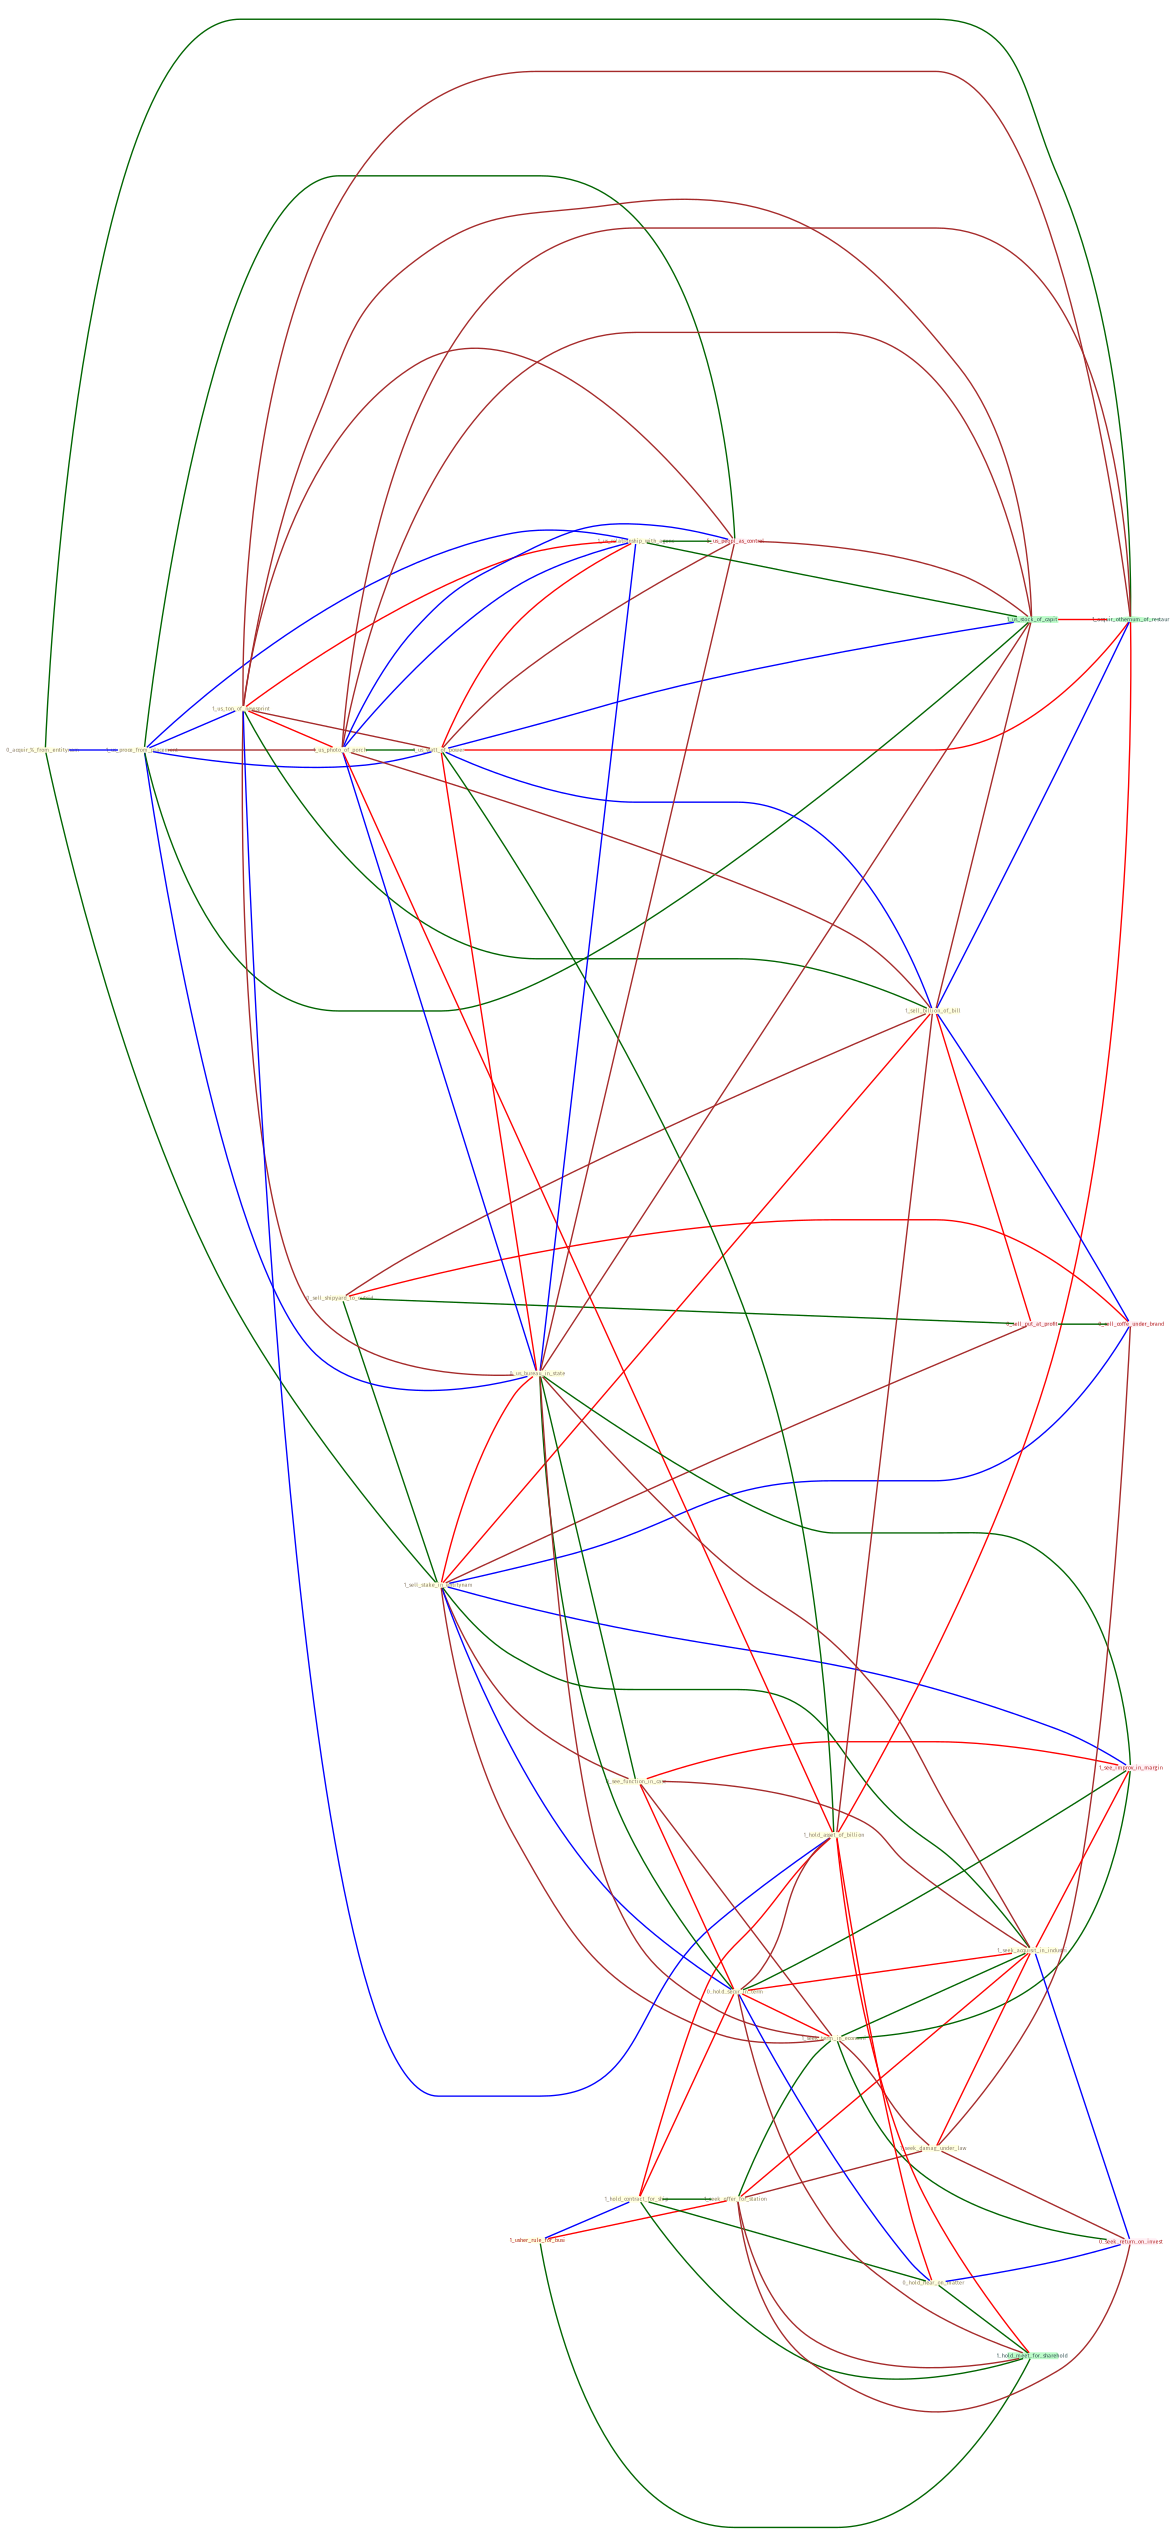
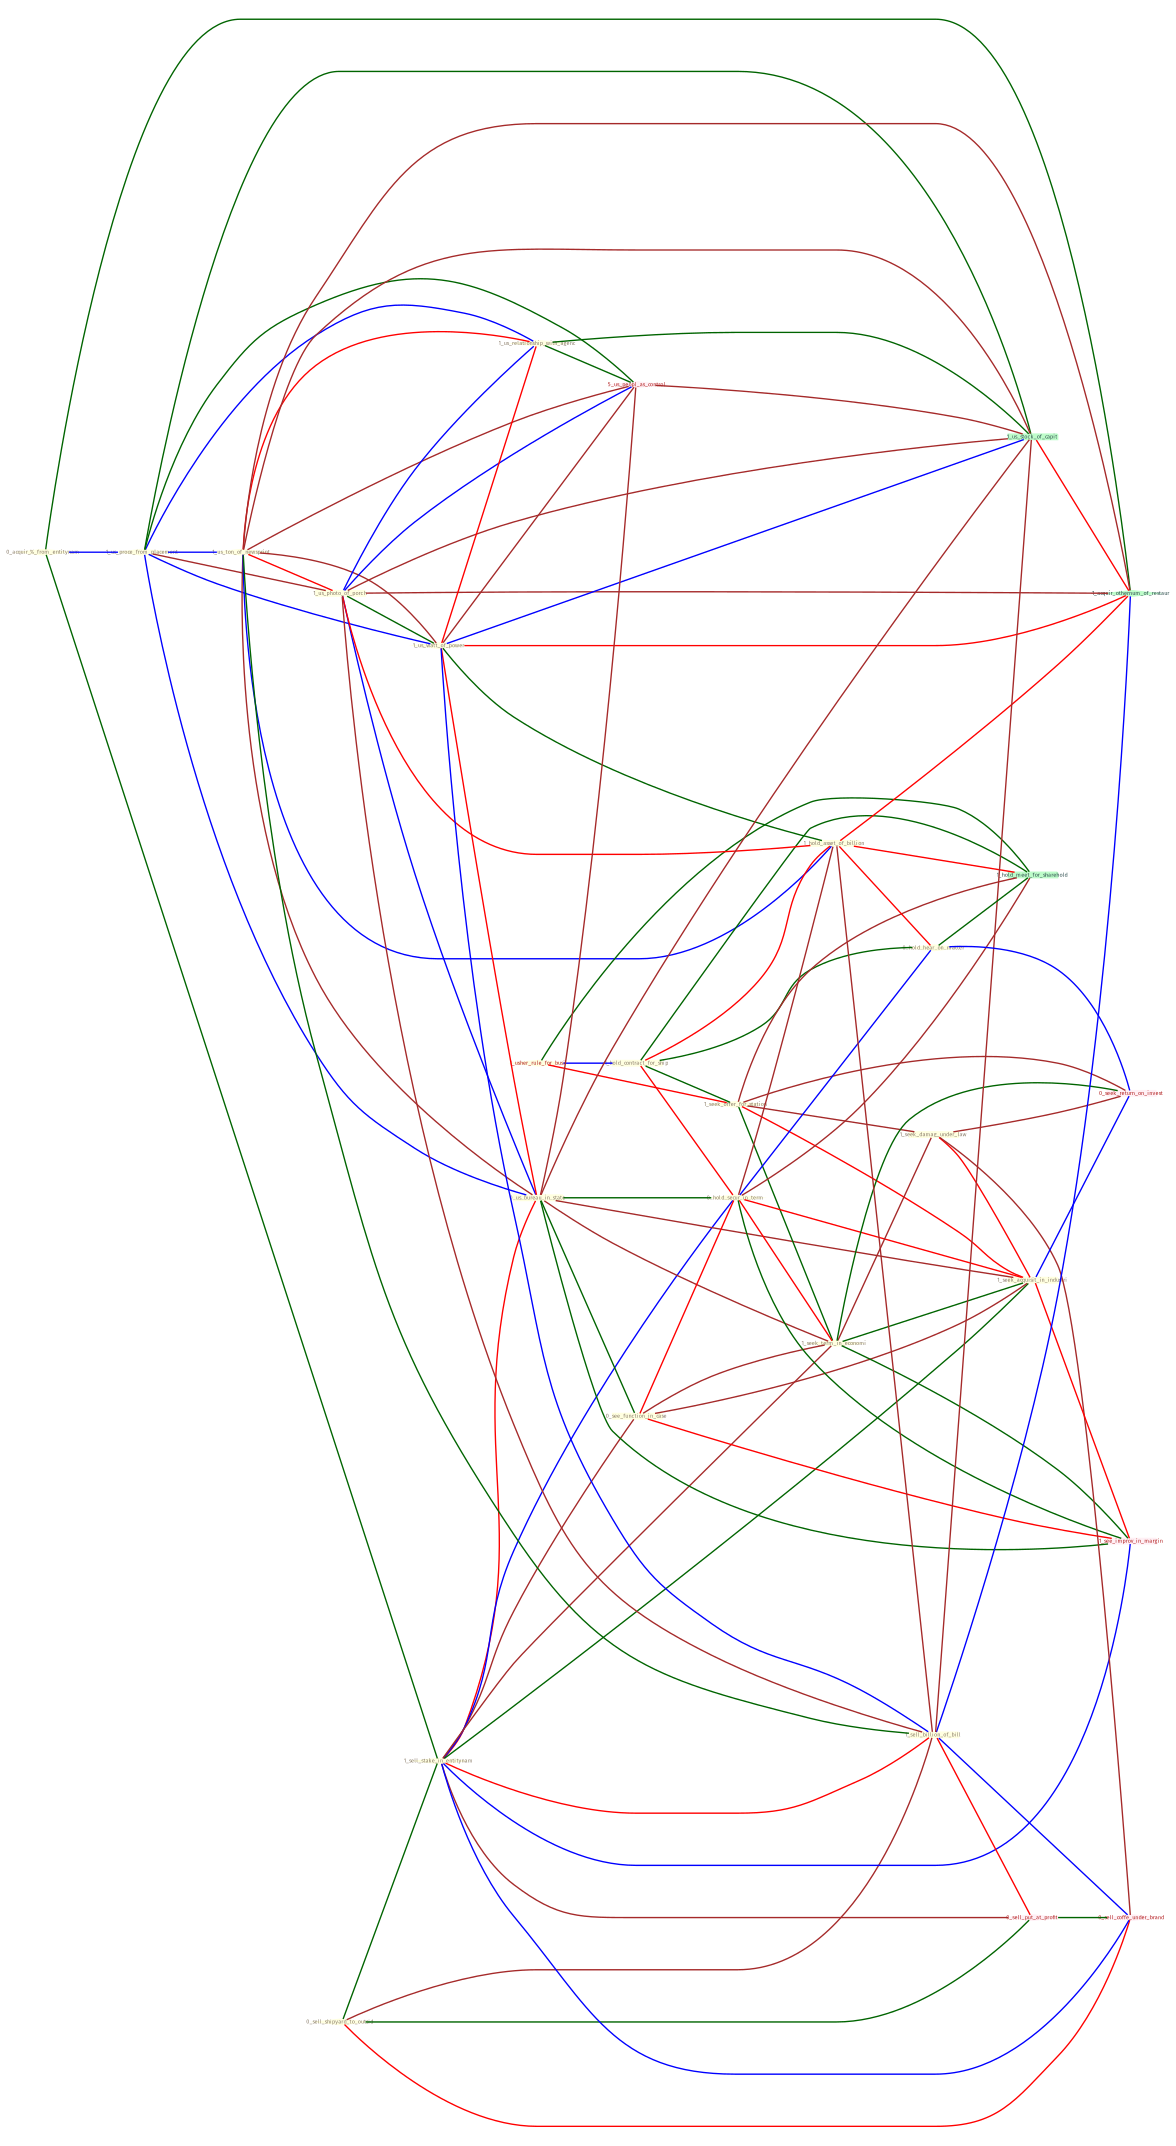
  graph {
    fontname="Fira Sans"
    rankdir=LR
    node [color="#ffffe0" fixedsize=true fontcolor="#8b7d6b" fontname="Fira Sans" fontsize=4 shape=diamond style=filled]
    edge [color=brown fontname="Fira Sans" w=1]
    "0_acquir_%_from_entitynam " [height=.06 width=.5]
    "0_sell_shipyard_to_outsid " [height=.06 width=.5]
    "1_us_proce_from_placement " [height=.06 width=.5]
    "1_sell_stake_in_entitynam " [height=.06 width=.5]
    "1_us_ton_of_newsprint " [height=.06 width=.5]
    "1_usher_rule_for_busi " [fontcolor="#b22222" height=.06 width=.5]
    "1_hold_contract_for_ship " [height=.06 shape=note width=.5]
    "1_us_photo_of_porch " [height=.06 shape=note width=.5]
    "1_us_watt_of_power " [height=.06 width=.5]
    "0_us_bureau_in_state " [height=.06 shape=note width=.5]
    "0_see_function_in_case " [height=.06 shape=note width=.5]
    "1_seek_offer_for_station " [height=.06 width=.5]
    "0_hold_secur_in_term " [height=.06 width=.5]
    "1_us_relationship_with_agenc " [height=.06 width=.5]
    "1_seek_term_in_economi " [height=.06 width=.5]
    "1_hold_asset_of_billion " [height=.06 shape=note width=.5]
    "1_seek_damag_under_law " [height=.06 shape=note width=.5]
    "1_seek_acquisit_in_industri " [height=.06 shape=note width=.5]
    "1_sell_billion_of_bill " [height=.06 shape=note width=.5]
    "0_hold_hear_on_matter " [height=.06 width=.5]
    n21 [color="#fff0f5" fontcolor="#b22222" height=.06 label="5_us_peopl_as_control" width=.5]
    "0_sell_put_at_profit " [color="#fff0f5" fontcolor="#b22222" height=.06 width=.5]
    "0_seek_return_on_invest " [color="#fff0f5" fontcolor="#b22222" height=.06 shape=note width=.5]
    "1_see_improv_in_margin " [color="#fff0f5" fontcolor="#b22222" height=.06 shape=note width=.5]
    "0_sell_coffe_under_brand " [color="#fff0f5" fontcolor="#b22222" height=.06 width=.5]
    "1_acquir_othernum_of_restaur " [color="#BDFCC9" fontcolor="#2f4f4f" height=.06 width=.5]
    "1_us_stock_of_capit " [color="#BDFCC9" fontcolor="#2f4f4f" height=.06 shape=note width=.5]
    "1_hold_meet_for_sharehold " [color="#BDFCC9" fontcolor="#2f4f4f" height=.06 shape=note width=.5]
    subgraph sub_1 {
      "0_acquir_%_from_entitynam "
      "0_sell_shipyard_to_outsid "
      "1_us_proce_from_placement "
      "1_sell_stake_in_entitynam "
      "1_us_ton_of_newsprint "
      "1_usher_rule_for_busi "
      "1_hold_contract_for_ship "
      "1_us_photo_of_porch "
      "1_us_watt_of_power "
      "0_us_bureau_in_state "
      "0_see_function_in_case "
      "1_seek_offer_for_station "
      "0_hold_secur_in_term "
      "1_us_relationship_with_agenc "
      "1_seek_term_in_economi "
      "1_hold_asset_of_billion "
      "1_seek_damag_under_law "
      "1_seek_acquisit_in_industri "
      "1_sell_billion_of_bill "
      "0_hold_hear_on_matter "
    }
    subgraph sub_2 {
      n21
      "0_sell_put_at_profit "
      "0_seek_return_on_invest "
      "1_see_improv_in_margin "
      "0_sell_coffe_under_brand "
    }
    "0_acquir_%_from_entitynam " -- "1_us_proce_from_placement " [color=blue]
    "0_acquir_%_from_entitynam " -- "1_sell_stake_in_entitynam " [color=darkgreen]
    "0_acquir_%_from_entitynam " -- "1_acquir_othernum_of_restaur " [color=darkgreen]
    "0_sell_shipyard_to_outsid " -- "1_sell_stake_in_entitynam " [color=darkgreen]
    "0_sell_shipyard_to_outsid " -- "1_sell_billion_of_bill "
    "0_sell_shipyard_to_outsid " -- "0_sell_put_at_profit " [color=darkgreen]
    "0_sell_shipyard_to_outsid " -- "0_sell_coffe_under_brand " [color=red]
    "1_us_proce_from_placement " -- "1_us_ton_of_newsprint " [color=blue]
    "1_us_proce_from_placement " -- "1_us_photo_of_porch "
    "1_us_proce_from_placement " -- "1_us_watt_of_power " [color=blue]
    "1_us_proce_from_placement " -- "0_us_bureau_in_state " [color=blue]
    "1_us_proce_from_placement " -- "1_us_relationship_with_agenc " [color=blue]
    "1_us_proce_from_placement " -- n21 [color=darkgreen]
    "1_us_proce_from_placement " -- "1_us_stock_of_capit " [color=darkgreen]
    "1_sell_stake_in_entitynam " -- "0_us_bureau_in_state " [color=red]
    "1_sell_stake_in_entitynam " -- "0_see_function_in_case "
    "1_sell_stake_in_entitynam " -- "0_hold_secur_in_term " [color=blue]
    "1_sell_stake_in_entitynam " -- "1_seek_term_in_economi "
    "1_sell_stake_in_entitynam " -- "1_seek_acquisit_in_industri " [color=darkgreen]
    "1_sell_stake_in_entitynam " -- "1_sell_billion_of_bill " [color=red]
    "1_sell_stake_in_entitynam " -- "0_sell_put_at_profit "
    "1_sell_stake_in_entitynam " -- "1_see_improv_in_margin " [color=blue]
    "1_sell_stake_in_entitynam " -- "0_sell_coffe_under_brand " [color=blue]
    "1_us_ton_of_newsprint " -- "1_us_photo_of_porch " [color=red w=2]
    "1_us_ton_of_newsprint " -- "1_us_watt_of_power " [w=2]
    "1_us_ton_of_newsprint " -- "0_us_bureau_in_state "
    "1_us_ton_of_newsprint " -- "1_us_relationship_with_agenc " [color=red]
    "1_us_ton_of_newsprint " -- "1_hold_asset_of_billion " [color=blue]
    "1_us_ton_of_newsprint " -- "1_sell_billion_of_bill " [color=darkgreen]
    "1_us_ton_of_newsprint " -- n21
    "1_us_ton_of_newsprint " -- "1_acquir_othernum_of_restaur "
    "1_us_ton_of_newsprint " -- "1_us_stock_of_capit " [w=2]
    "1_usher_rule_for_busi " -- "1_hold_contract_for_ship " [color=blue]
    "1_usher_rule_for_busi " -- "1_seek_offer_for_station " [color=red]
    "1_usher_rule_for_busi " -- "1_hold_meet_for_sharehold " [color=darkgreen]
    "1_hold_contract_for_ship " -- "1_seek_offer_for_station " [color=darkgreen]
    "1_hold_contract_for_ship " -- "0_hold_secur_in_term " [color=red]
    "1_hold_contract_for_ship " -- "1_hold_asset_of_billion " [color=red]
    "1_hold_contract_for_ship " -- "0_hold_hear_on_matter " [color=darkgreen]
    "1_hold_contract_for_ship " -- "1_hold_meet_for_sharehold " [color=darkgreen w=2]
    "1_us_photo_of_porch " -- "1_us_watt_of_power " [color=darkgreen w=2]
    "1_us_photo_of_porch " -- "0_us_bureau_in_state " [color=blue]
    "1_us_photo_of_porch " -- "1_us_relationship_with_agenc " [color=blue]
    "1_us_photo_of_porch " -- "1_hold_asset_of_billion " [color=red]
    "1_us_photo_of_porch " -- "1_sell_billion_of_bill "
    "1_us_photo_of_porch " -- n21 [color=blue]
    "1_us_photo_of_porch " -- "1_acquir_othernum_of_restaur "
    "1_us_photo_of_porch " -- "1_us_stock_of_capit " [w=2]
    "1_us_watt_of_power " -- "0_us_bureau_in_state " [color=red]
    "1_us_watt_of_power " -- "1_us_relationship_with_agenc " [color=red]
    "1_us_watt_of_power " -- "1_hold_asset_of_billion " [color=darkgreen]
    "1_us_watt_of_power " -- "1_sell_billion_of_bill " [color=blue]
    "1_us_watt_of_power " -- n21
    "1_us_watt_of_power " -- "1_acquir_othernum_of_restaur " [color=red]
    "1_us_watt_of_power " -- "1_us_stock_of_capit " [color=blue w=2]
    "0_us_bureau_in_state " -- "0_see_function_in_case " [color=darkgreen]
    "0_us_bureau_in_state " -- "0_hold_secur_in_term " [color=darkgreen]
-   "0_us_bureau_in_state " -- "1_us_relationship_with_agenc " [color=blue]
    "0_us_bureau_in_state " -- "1_seek_term_in_economi "
    "0_us_bureau_in_state " -- "1_seek_acquisit_in_industri "
    "0_us_bureau_in_state " -- n21
    "0_us_bureau_in_state " -- "1_see_improv_in_margin " [color=darkgreen]
    "0_us_bureau_in_state " -- "1_us_stock_of_capit "
    "0_see_function_in_case " -- "0_hold_secur_in_term " [color=red]
    "0_see_function_in_case " -- "1_seek_term_in_economi "
    "0_see_function_in_case " -- "1_seek_acquisit_in_industri "
    "0_see_function_in_case " -- "1_see_improv_in_margin " [color=red w=2]
    "1_seek_offer_for_station " -- "1_seek_term_in_economi " [color=darkgreen]
    "1_seek_offer_for_station " -- "1_seek_damag_under_law "
    "1_seek_offer_for_station " -- "1_seek_acquisit_in_industri " [color=red]
    "1_seek_offer_for_station " -- "0_seek_return_on_invest "
    "1_seek_offer_for_station " -- "1_hold_meet_for_sharehold "
    "0_hold_secur_in_term " -- "1_seek_term_in_economi " [color=red]
    "0_hold_secur_in_term " -- "1_hold_asset_of_billion "
    "0_hold_secur_in_term " -- "1_seek_acquisit_in_industri " [color=red]
    "0_hold_secur_in_term " -- "0_hold_hear_on_matter " [color=blue]
    "0_hold_secur_in_term " -- "1_see_improv_in_margin " [color=darkgreen]
    "0_hold_secur_in_term " -- "1_hold_meet_for_sharehold "
    "1_us_relationship_with_agenc " -- n21 [color=darkgreen]
    "1_us_relationship_with_agenc " -- "1_us_stock_of_capit " [color=darkgreen]
    "1_seek_term_in_economi " -- "1_seek_damag_under_law "
    "1_seek_term_in_economi " -- "1_seek_acquisit_in_industri " [color=darkgreen w=2]
    "1_seek_term_in_economi " -- "0_seek_return_on_invest " [color=darkgreen]
    "1_seek_term_in_economi " -- "1_see_improv_in_margin " [color=darkgreen]
    "1_hold_asset_of_billion " -- "1_sell_billion_of_bill "
    "1_hold_asset_of_billion " -- "0_hold_hear_on_matter " [color=red]
    "1_hold_asset_of_billion " -- "1_acquir_othernum_of_restaur " [color=red]
    "1_hold_asset_of_billion " -- "1_hold_meet_for_sharehold " [color=red]
    "1_seek_damag_under_law " -- "1_seek_acquisit_in_industri " [color=red]
    "1_seek_damag_under_law " -- "0_seek_return_on_invest "
    "1_seek_damag_under_law " -- "0_sell_coffe_under_brand "
    "1_seek_acquisit_in_industri " -- "0_seek_return_on_invest " [color=blue]
    "1_seek_acquisit_in_industri " -- "1_see_improv_in_margin " [color=red]
    "1_sell_billion_of_bill " -- "0_sell_put_at_profit " [color=red]
    "1_sell_billion_of_bill " -- "0_sell_coffe_under_brand " [color=blue]
    "1_sell_billion_of_bill " -- "1_acquir_othernum_of_restaur " [color=blue]
    "1_sell_billion_of_bill " -- "1_us_stock_of_capit "
    "0_hold_hear_on_matter " -- "0_seek_return_on_invest " [color=blue]
    "0_hold_hear_on_matter " -- "1_hold_meet_for_sharehold " [color=darkgreen]
    n21 -- "1_us_stock_of_capit "
    "0_sell_put_at_profit " -- "0_sell_coffe_under_brand " [color=darkgreen]
    "1_us_stock_of_capit " -- "1_acquir_othernum_of_restaur " [color=red]
  }
